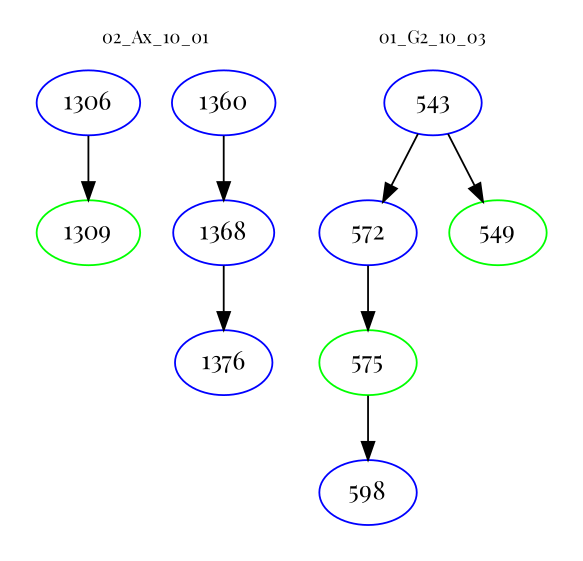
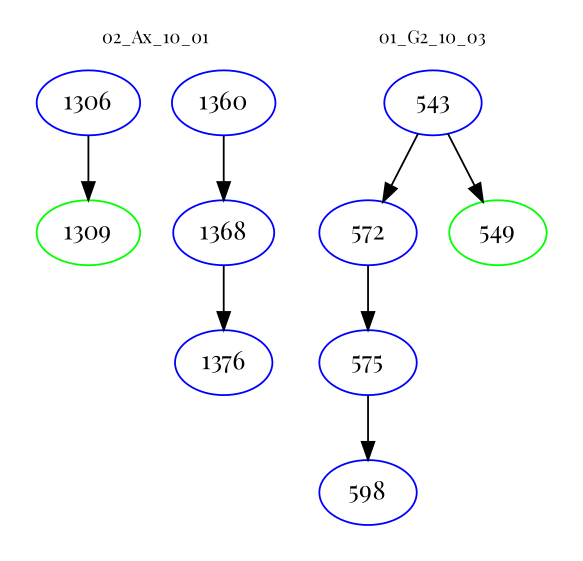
  digraph {
    fontname="Playfair Display"
    node [color=blue fontname="Playfair Display"]
    edge [color=black fontname="Playfair Display"]
    n1 [label=1360]
    n2 [label=1306]
    n3 [label=1368]
    n4 [color=green label=1309]
    n5 [label=1376]
    n6 [label=572]
    n7 [label=543]
-   n8 [color=green label=575]
+   n8 [label=575]
    n9 [color=green label=549]
    n10 [label=598]
    subgraph cluster_1 {
      color=white
      fontsize=10
      label="02_Ax_10_01"
      n1
      n2
      n3
      n4
      n5
    }
    subgraph cluster_2 {
      color=white
      fontsize=10
      label="01_G2_10_03"
      n6
      n7
      n8
      n9
      n10
    }
    n1 -> n3
    n2 -> n4
    n3 -> n5
    n6 -> n8
    n7 -> n6
    n7 -> n9
    n8 -> n10
  }
